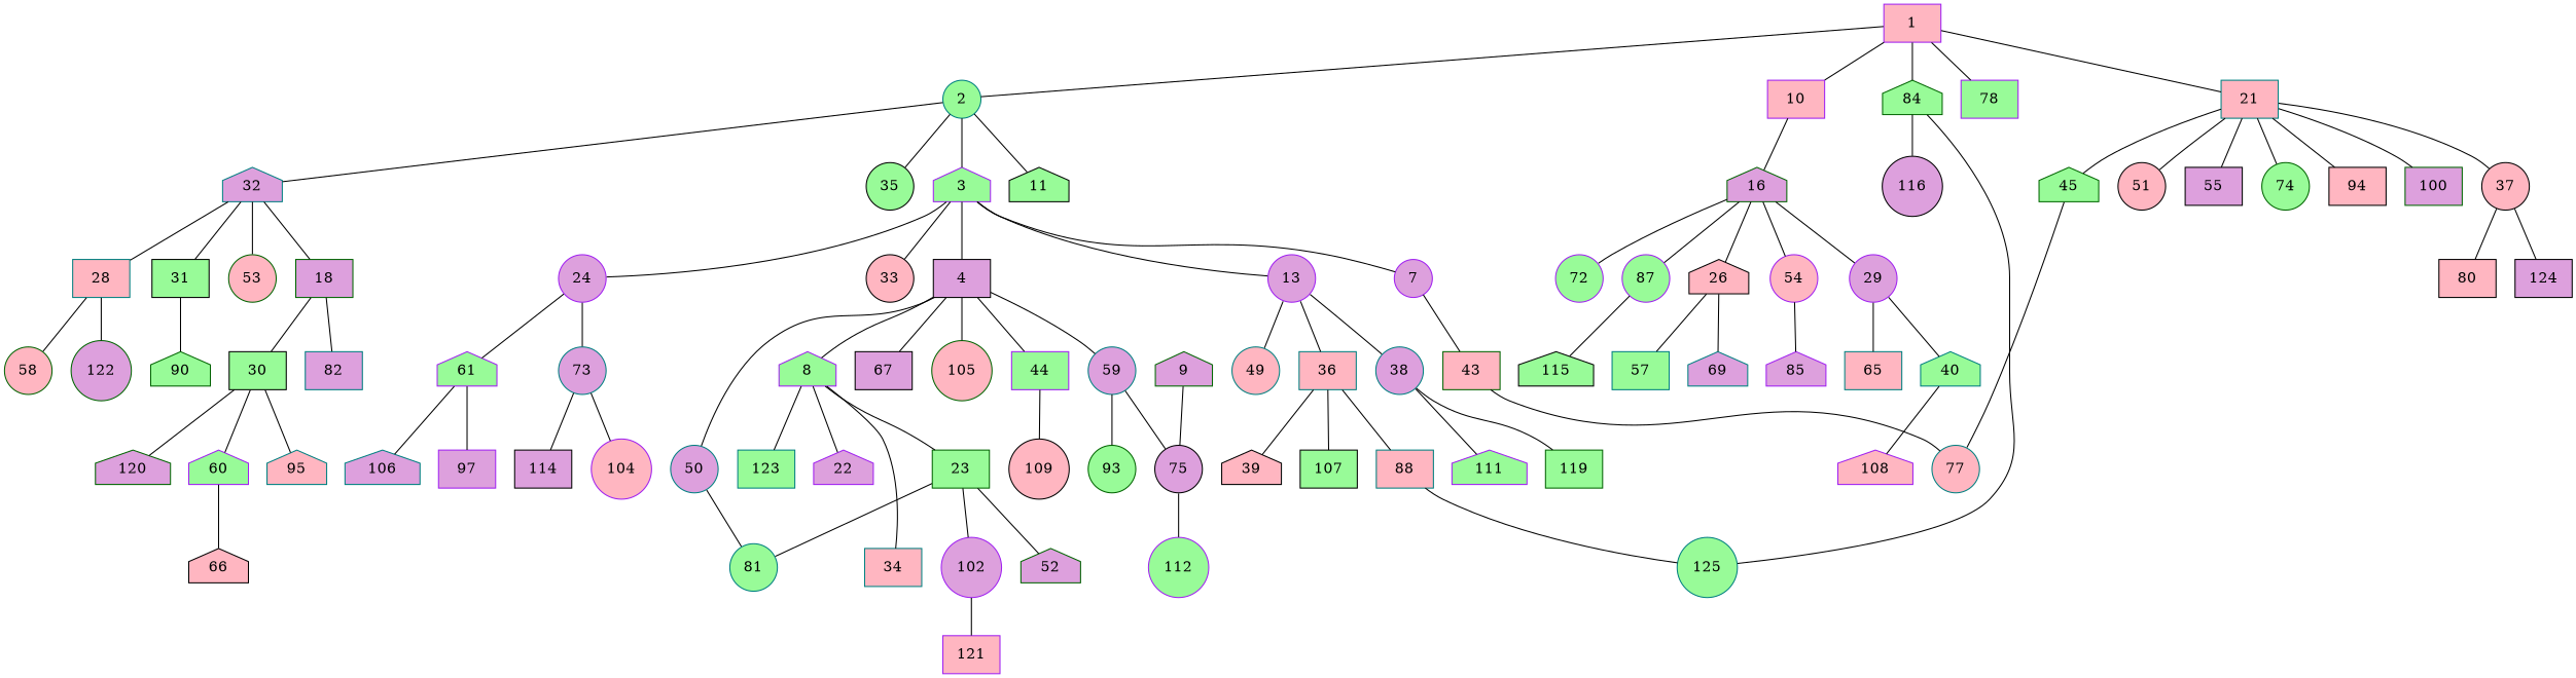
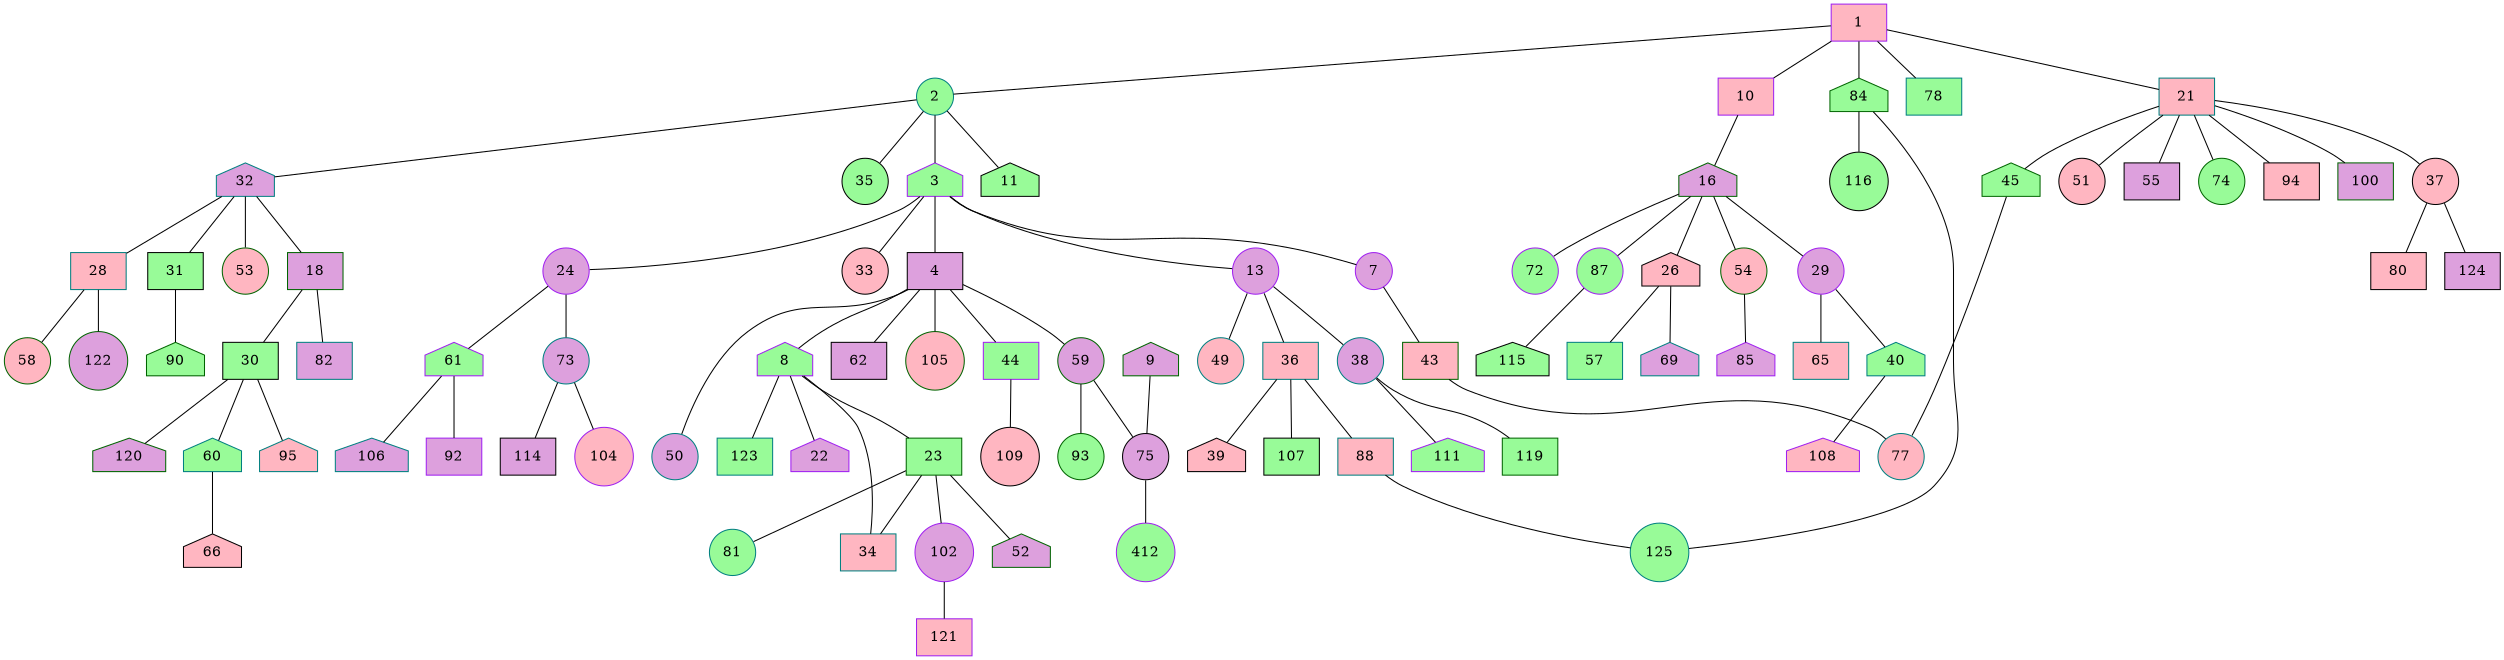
  graph {
    node [color=purple fillcolor=palegreen shape=circle style=filled]
    1 [fillcolor=lightpink shape=box super="+6"]
    2 [color=teal super="+118"]
    10 [fillcolor=lightpink shape=box]
    21 [color=teal fillcolor=lightpink shape=box super="+41"]
-   78 [shape=box]
+   78 [color=teal shape=box]
    84 [color=darkgreen shape=house super="+110"]
    3 [shape=house super="+5"]
    11 [color=black shape=house]
    n9 [color=teal fillcolor=plum label=32 shape=house super="+17"]
    35 [color=black]
    16 [color=darkgreen fillcolor=plum shape=house super="+19"]
    37 [color=black fillcolor=lightpink super="+64"]
    45 [color=darkgreen shape=house]
    51 [color=black fillcolor=lightpink]
    n15 [color=black fillcolor=plum label=55 shape=box]
    74 [color=darkgreen]
    94 [color=black fillcolor=lightpink shape=box]
    100 [color=darkgreen fillcolor=plum shape=box]
-   116 [color=black fillcolor=plum]
+   116 [color=black]
    125 [color=teal]
    4 [color=black fillcolor=plum shape=box super="+20"]
    7 [fillcolor=plum]
    13 [fillcolor=plum super="+27"]
    24 [fillcolor=plum super="+25"]
    33 [color=black fillcolor=lightpink]
    18 [color=darkgreen fillcolor=plum shape=box]
    28 [color=teal fillcolor=lightpink shape=box super="+42"]
    31 [color=black shape=box super="+32"]
    53 [color=darkgreen fillcolor=lightpink]
    8 [shape=house super="+15"]
    44 [shape=box super="+70"]
    50 [color=teal fillcolor=plum super="+63"]
-   59 [color=teal fillcolor=plum super="+96"]
-   67 [color=black fillcolor=plum shape=box super="+68"]
+   59 [color=darkgreen fillcolor=plum super="+96"]
+   67 [color=black fillcolor=plum shape=box super="+68" label=62]
    105 [color=darkgreen fillcolor=lightpink]
    43 [color=darkgreen fillcolor=lightpink shape=box super="+55"]
    36 [color=teal fillcolor=lightpink shape=box super="+71"]
    38 [color=teal fillcolor=plum super="+98"]
    49 [color=teal fillcolor=lightpink]
    61 [shape=house super="+79"]
    73 [color=teal fillcolor=plum super="+99"]
    22 [fillcolor=plum shape=house]
    23 [color=darkgreen shape=box super="+47"]
    34 [color=teal fillcolor=lightpink shape=box super="+83"]
    123 [color=teal shape=box]
    109 [color=black fillcolor=lightpink]
    81 [color=teal super="+86"]
    75 [color=black fillcolor=plum super="+92"]
    93 [color=darkgreen]
    77 [color=teal fillcolor=lightpink]
    9 [color=darkgreen fillcolor=plum shape=house super="+14"]
    52 [color=darkgreen fillcolor=plum shape=house super="+113"]
    102 [fillcolor=plum]
-   112
+   112 [label=412]
    26 [color=black fillcolor=lightpink shape=house super="+46"]
    29 [fillcolor=plum super="+126"]
-   54 [fillcolor=lightpink super="+76"]
+   54 [color=darkgreen fillcolor=lightpink super="+76"]
    72 [super="+101"]
    87 [super="+89"]
    30 [color=black shape=box super="+48"]
    82 [color=teal fillcolor=plum shape=box]
    58 [color=darkgreen fillcolor=lightpink]
    122 [color=darkgreen fillcolor=plum]
    90 [color=darkgreen shape=house]
    39 [color=black fillcolor=lightpink shape=house super="+62"]
    88 [color=teal fillcolor=lightpink shape=box super="+117"]
    107 [color=black shape=box]
    111 [shape=house]
    119 [color=darkgreen shape=box]
    57 [color=teal shape=box]
    69 [color=teal fillcolor=plum shape=house]
    40 [color=teal shape=house super="+91"]
    65 [color=teal fillcolor=lightpink shape=box super="+127"]
    85 [fillcolor=plum shape=house]
    115 [color=black shape=house]
-   60 [shape=house]
+   60 [color=teal shape=house]
    95 [color=teal fillcolor=lightpink shape=house]
    120 [color=darkgreen fillcolor=plum shape=house]
    80 [color=black fillcolor=lightpink shape=box]
    124 [color=black fillcolor=plum shape=box]
    121 [fillcolor=lightpink shape=box]
-   97 [fillcolor=plum shape=box]
+   97 [fillcolor=plum shape=box label=92]
    106 [color=teal fillcolor=plum shape=house]
    104 [fillcolor=lightpink]
    114 [color=black fillcolor=plum shape=box]
    108 [fillcolor=lightpink shape=house]
    66 [color=black fillcolor=lightpink shape=house super="+103"]
    1 -- 2
    1 -- 10
    1 -- 21
    1 -- 78
    1 -- 84
    2 -- 3
    2 -- 11
    2 -- n9
    2 -- 35
    10 -- 16
    21 -- 37
    21 -- 45
    21 -- 51
    21 -- n15
    21 -- 74
    21 -- 94
    21 -- 100
    84 -- 116
    84 -- 125
    3 -- 4
    3 -- 7
    3 -- 13
    3 -- 24
    3 -- 33
    n9 -- 18
    n9 -- 28
    n9 -- 31
    n9 -- 53
    16 -- 26
    16 -- 29
    16 -- 54
    16 -- 72
    16 -- 87
    37 -- 80
    37 -- 124
    45 -- 77
    4 -- 8
    4 -- 44
    4 -- 50
    4 -- 59
    4 -- 67
    4 -- 105
    7 -- 43
    13 -- 36
    13 -- 38
    13 -- 49
    24 -- 61
    24 -- 73
    18 -- 30
    18 -- 82
    28 -- 58
    28 -- 122
    31 -- 90
    8 -- 22
    8 -- 23
    8 -- 34
    8 -- 123
    44 -- 109
-   50 -- 81
    59 -- 75
    59 -- 93
    43 -- 77
    36 -- 39
    36 -- 88
    36 -- 107
    38 -- 111
    38 -- 119
    61 -- 97
    61 -- 106
    73 -- 104
    73 -- 114
+   23 -- 34
    23 -- 81
    23 -- 52
    23 -- 102
    75 -- 112
    9 -- 75
    102 -- 121
    26 -- 57
    26 -- 69
    29 -- 40
    29 -- 65
    54 -- 85
    87 -- 115
    30 -- 60
    30 -- 95
    30 -- 120
    88 -- 125
    40 -- 108
    60 -- 66
  }
